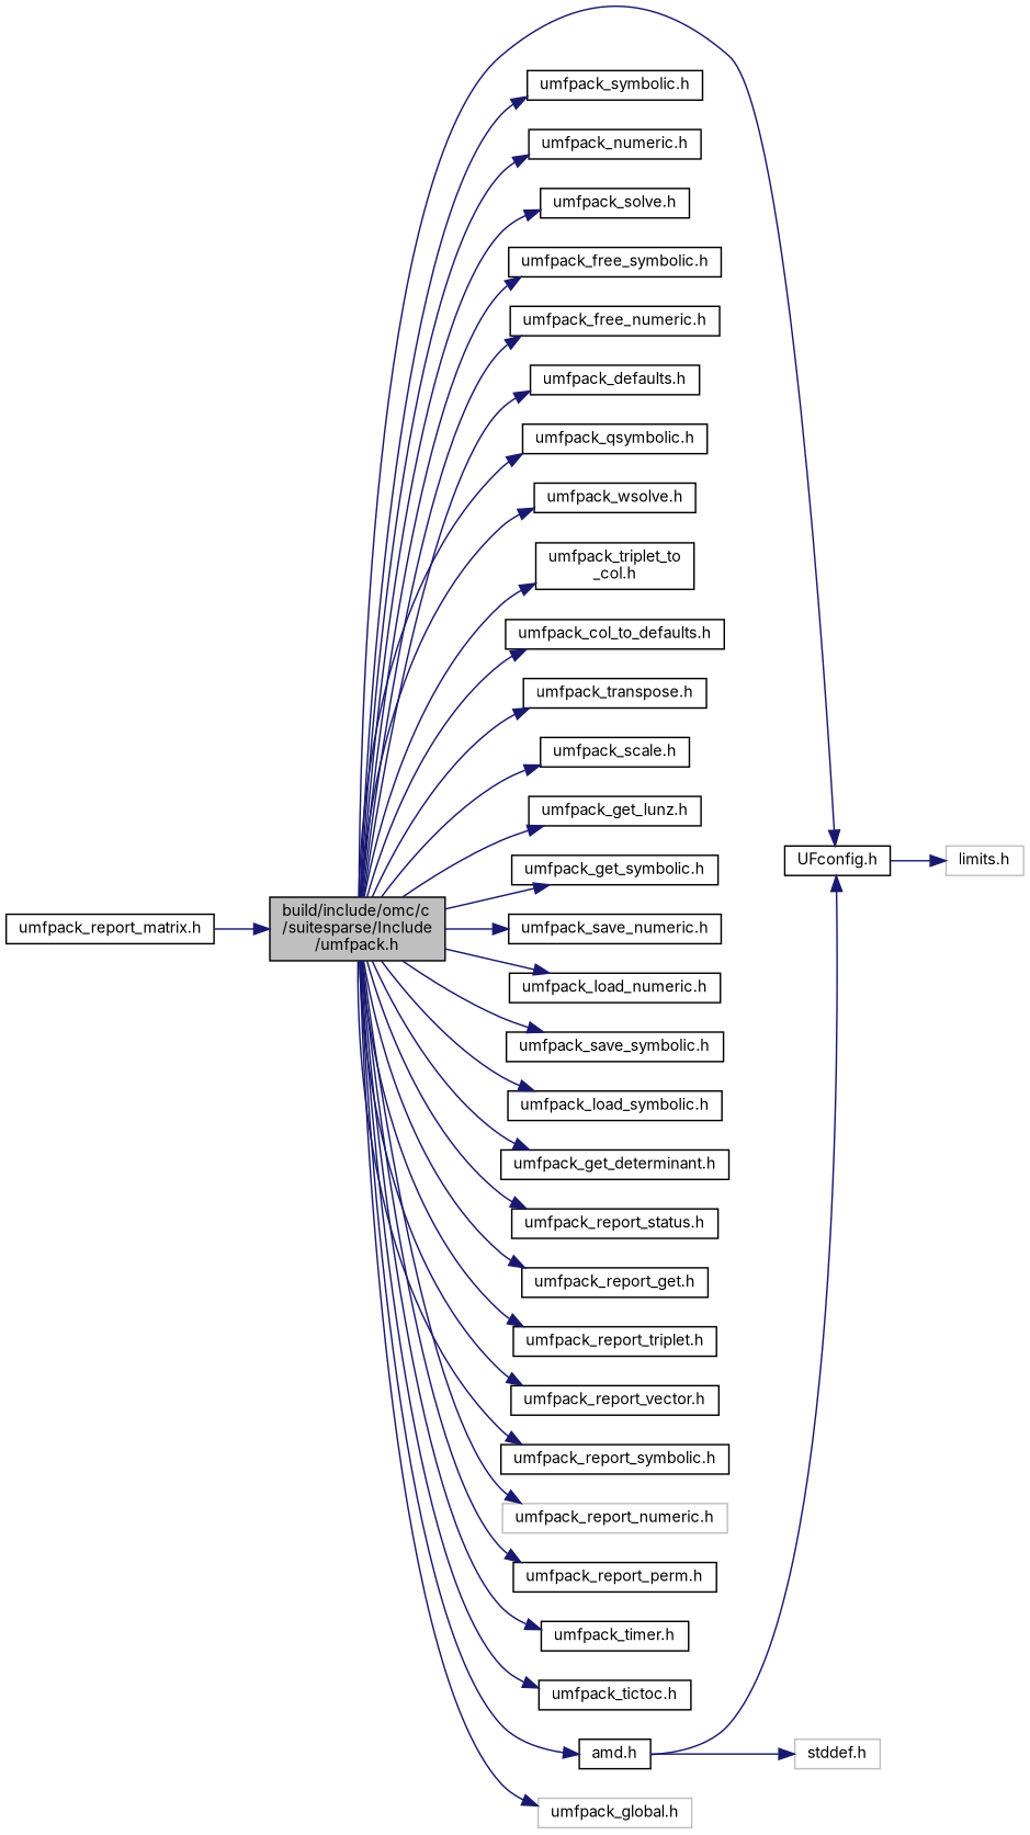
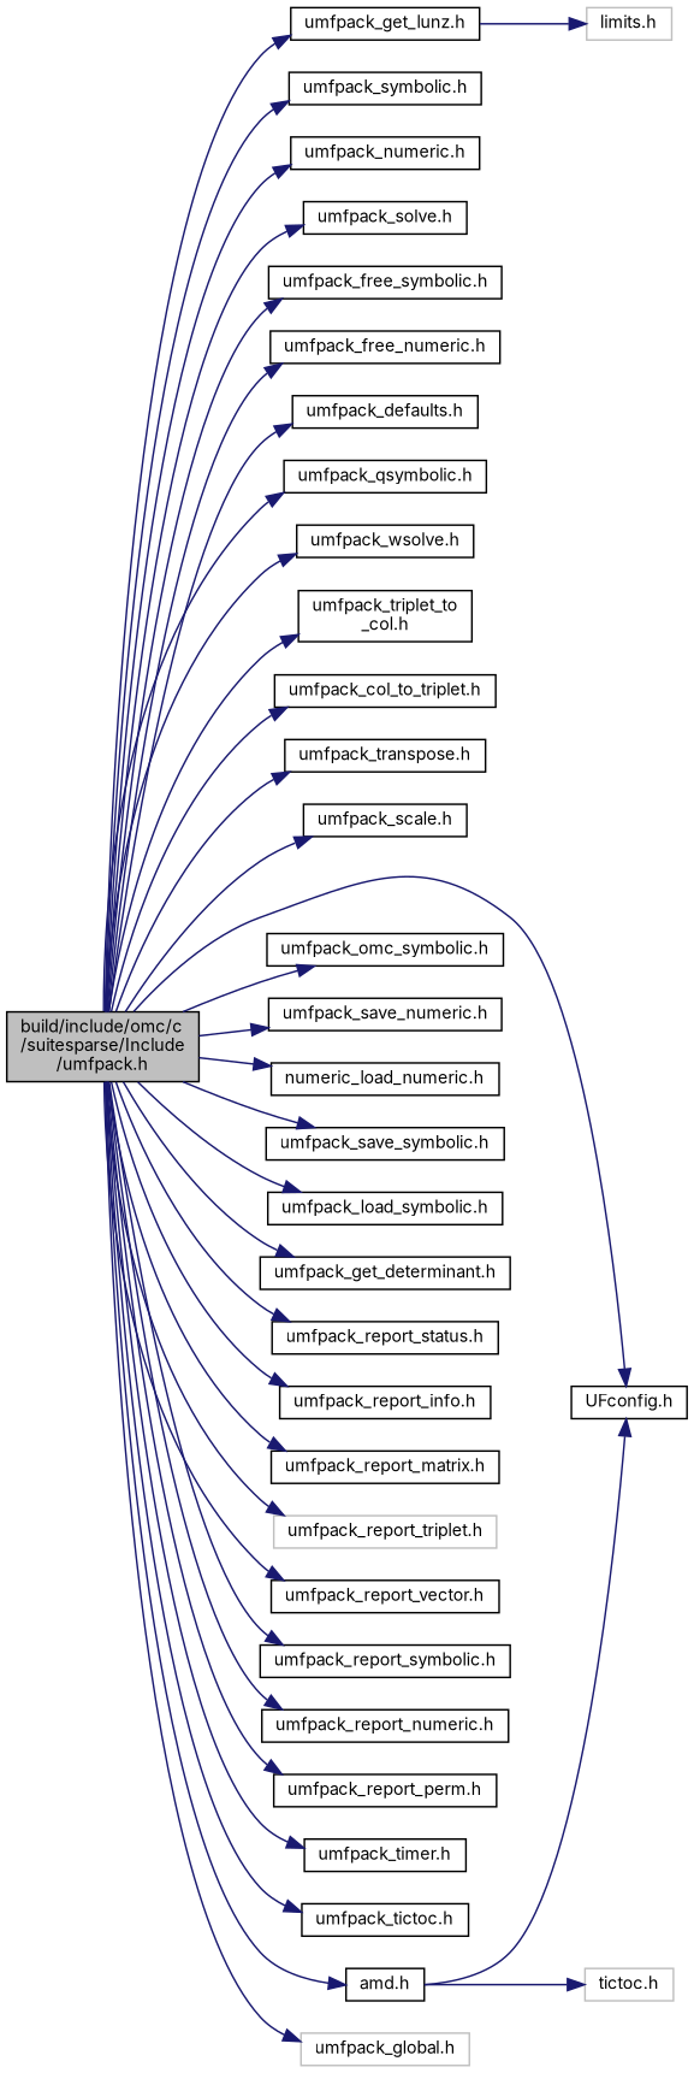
  digraph {
    fontname=Inter
    rankdir=LR
    node [color=black fillcolor=white fontname=Inter fontsize=10 shape=record style=filled]
    edge [color=midnightblue fontname=Inter fontsize=10 labelfontname=Helvetica labelfontsize=10 style=solid]
    n1 [fillcolor=grey75 fontcolor=black height=0.2 label="build/include/omc/c\l/suitesparse/Include\l/umfpack.h" width=0.4]
    n2 [height=0.2 label="UFconfig.h" width=0.4]
    n3 [height=0.2 label="umfpack_symbolic.h" width=0.4]
    n4 [height=0.2 label="umfpack_numeric.h" width=0.4]
    n5 [height=0.2 label="umfpack_solve.h" width=0.4]
    n6 [height=0.2 label="umfpack_free_symbolic.h" width=0.4]
    n7 [height=0.2 label="umfpack_free_numeric.h" width=0.4]
    n8 [height=0.2 label="umfpack_defaults.h" width=0.4]
    n9 [height=0.2 label="umfpack_qsymbolic.h" width=0.4]
    n10 [height=0.2 label="umfpack_wsolve.h" width=0.4]
    n11 [height=0.2 label="umfpack_triplet_to\l_col.h" width=0.4]
-   n12 [height=0.2 label="umfpack_col_to_defaults.h" width=0.4]
+   n12 [height=0.2 label="umfpack_col_to_triplet.h" width=0.4]
    n13 [height=0.2 label="umfpack_transpose.h" width=0.4]
    n14 [height=0.2 label="umfpack_scale.h" width=0.4]
    n15 [height=0.2 label="umfpack_get_lunz.h" width=0.4]
-   n16 [height=0.2 label="umfpack_get_symbolic.h" width=0.4]
+   n16 [height=0.2 label="umfpack_omc_symbolic.h" width=0.4]
    n17 [height=0.2 label="umfpack_save_numeric.h" width=0.4]
-   n18 [height=0.2 label="umfpack_load_numeric.h" width=0.4]
+   n18 [height=0.2 label="numeric_load_numeric.h" width=0.4]
    n19 [height=0.2 label="umfpack_save_symbolic.h" width=0.4]
    n20 [height=0.2 label="umfpack_load_symbolic.h" width=0.4]
    n21 [height=0.2 label="umfpack_get_determinant.h" width=0.4]
    n22 [height=0.2 label="umfpack_report_status.h" width=0.4]
-   n23 [height=0.2 label="umfpack_report_get.h" width=0.4]
+   n23 [height=0.2 label="umfpack_report_info.h" width=0.4]
    n24 [height=0.2 label="umfpack_report_matrix.h" width=0.4]
-   n25 [height=0.2 label="umfpack_report_triplet.h" width=0.4]
+   n25 [color=grey75 height=0.2 label="umfpack_report_triplet.h" width=0.4]
    n26 [height=0.2 label="umfpack_report_vector.h" width=0.4]
    n27 [height=0.2 label="umfpack_report_symbolic.h" width=0.4]
-   n28 [color=grey75 height=0.2 label="umfpack_report_numeric.h" width=0.4]
+   n28 [height=0.2 label="umfpack_report_numeric.h" width=0.4]
    n29 [height=0.2 label="umfpack_report_perm.h" width=0.4]
    n30 [height=0.2 label="umfpack_timer.h" width=0.4]
    n31 [height=0.2 label="umfpack_tictoc.h" width=0.4]
    n32 [height=0.2 label="amd.h" width=0.4]
    n33 [color=grey75 height=0.2 label="umfpack_global.h" width=0.4]
    n34 [color=grey75 height=0.2 label="limits.h" width=0.4]
-   n35 [color=grey75 height=0.2 label="stddef.h" width=0.4]
+   n35 [color=grey75 height=0.2 label="tictoc.h" width=0.4]
    n1 -> n2
    n1 -> n3
    n1 -> n4
    n1 -> n5
    n1 -> n6
    n1 -> n7
    n1 -> n8
    n1 -> n9
    n1 -> n10
    n1 -> n11
    n1 -> n12
    n1 -> n13
    n1 -> n14
    n1 -> n15
    n1 -> n16
    n1 -> n17
    n1 -> n18
    n1 -> n19
    n1 -> n20
    n1 -> n21
    n1 -> n22
    n1 -> n23
-   n24 -> n1
+   n1 -> n24
    n1 -> n25
    n1 -> n26
    n1 -> n27
    n1 -> n28
    n1 -> n29
    n1 -> n30
    n1 -> n31
    n1 -> n32
    n1 -> n33
-   n2 -> n34
+   n15 -> n34
    n32 -> n2
    n32 -> n35
  }
